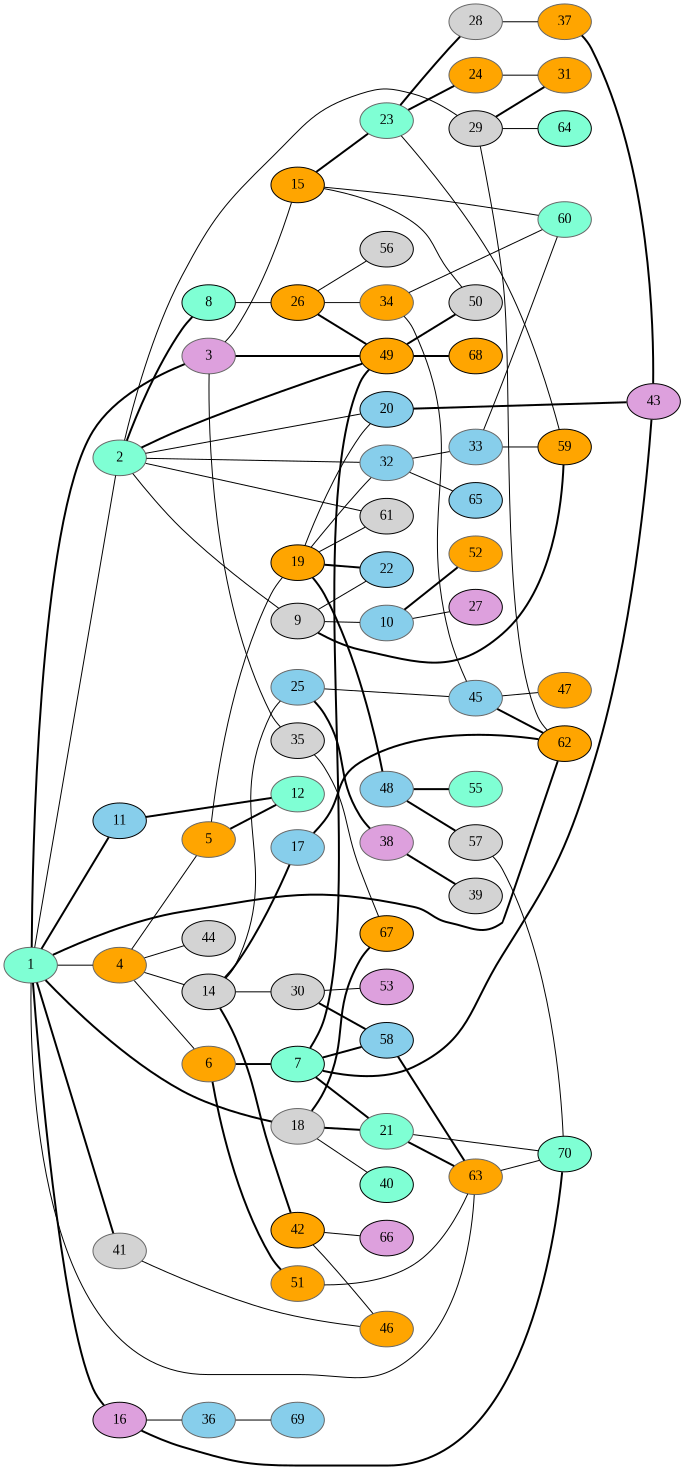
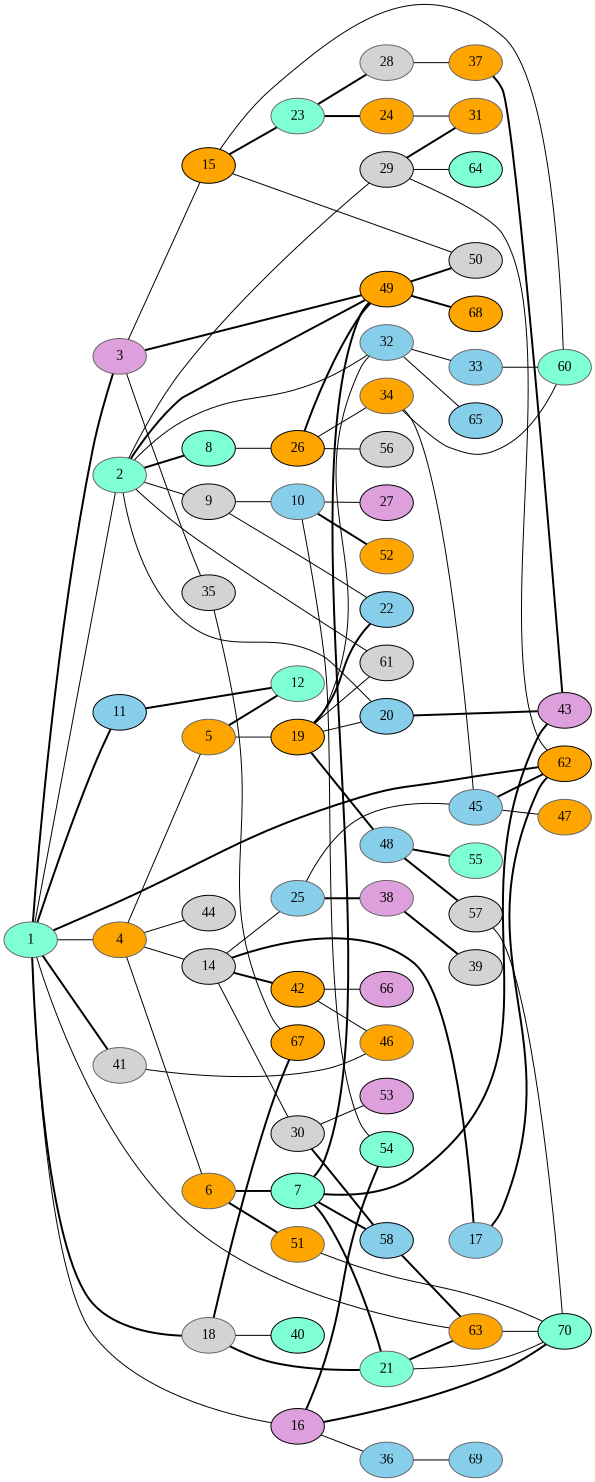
  graph {
    fontname="Liberation Serif"
    rankdir=LR
    node [color=black fillcolor=orange fontname="Liberation Serif" style=filled]
    edge [fontname="Liberation Serif" style=solid]
    1 [color=gray40 fillcolor=aquamarine]
    2 [color=gray40 fillcolor=aquamarine]
    3 [color=gray40 fillcolor=plum]
    4 [color=gray40]
    11 [fillcolor=skyblue]
    16 [fillcolor=plum]
    18 [color=gray40 fillcolor=lightgrey]
    41 [color=gray40 fillcolor=lightgrey]
    62
    63 [color=gray40]
    8 [fillcolor=aquamarine]
    9 [fillcolor=lightgrey]
    20 [fillcolor=skyblue]
    29 [fillcolor=lightgrey]
    32 [color=gray40 fillcolor=skyblue]
    49
    61 [fillcolor=lightgrey]
    15
    35 [fillcolor=lightgrey]
    5 [color=gray40]
    6 [color=gray40]
    14 [fillcolor=lightgrey]
    44 [fillcolor=lightgrey]
    12 [color=gray40 fillcolor=aquamarine]
+   54 [fillcolor=aquamarine]
    36 [color=gray40 fillcolor=skyblue]
    70 [fillcolor=aquamarine]
    21 [color=gray40 fillcolor=aquamarine]
    40 [fillcolor=aquamarine]
    67
    46 [color=gray40]
    26
    10 [color=gray40 fillcolor=skyblue]
    22 [fillcolor=skyblue]
-   59
    43 [fillcolor=plum]
    31 [color=gray40]
    64 [fillcolor=aquamarine]
    33 [color=gray40 fillcolor=skyblue]
    65 [fillcolor=skyblue]
    68
    50 [fillcolor=lightgrey]
    23 [color=gray40 fillcolor=aquamarine]
    60 [color=gray40 fillcolor=aquamarine]
    19
    7 [fillcolor=aquamarine]
    51 [color=gray40]
    17 [color=gray40 fillcolor=skyblue]
    25 [color=gray40 fillcolor=skyblue]
    30 [fillcolor=lightgrey]
    42
    48 [color=gray40 fillcolor=skyblue]
    58 [fillcolor=skyblue]
    34 [color=gray40]
    56 [fillcolor=lightgrey]
    27 [fillcolor=plum]
    52 [color=gray40]
    37 [color=gray40]
    38 [color=gray40 fillcolor=plum]
    45 [color=gray40 fillcolor=skyblue]
    53 [fillcolor=plum]
    66 [fillcolor=plum]
    24 [color=gray40]
    28 [color=gray40 fillcolor=lightgrey]
    69 [color=gray40 fillcolor=skyblue]
    55 [color=gray40 fillcolor=aquamarine]
    57 [fillcolor=lightgrey]
    39 [fillcolor=lightgrey]
    47 [color=gray40]
    1 -- 2
    1 -- 3 [style=bold]
    1 -- 4
    1 -- 11 [style=bold]
-   1 -- 16 [style=bold]
+   1 -- 16
    1 -- 18 [style=bold]
    1 -- 41 [style=bold]
    1 -- 62 [style=bold]
    1 -- 63
    2 -- 8 [style=bold]
    2 -- 9
    2 -- 20
    2 -- 29
    2 -- 32
    2 -- 49 [style=bold]
    2 -- 61
    3 -- 49 [style=bold]
    3 -- 15
    3 -- 35
    4 -- 5
    4 -- 6
    4 -- 14
    4 -- 44
    11 -- 12 [style=bold]
+   16 -- 54 [style=bold]
    16 -- 36
    16 -- 70 [style=bold]
    18 -- 21 [style=bold]
    18 -- 40
    18 -- 67 [style=bold]
    41 -- 46
    63 -- 70
    8 -- 26
    9 -- 10
    9 -- 22
-   9 -- 59 [style=bold]
    20 -- 43 [style=bold]
    29 -- 62
    29 -- 31 [style=bold]
    29 -- 64
    32 -- 33
    32 -- 65
    49 -- 68 [style=bold]
    49 -- 50 [style=bold]
    15 -- 50
    15 -- 23 [style=bold]
    15 -- 60
    35 -- 67
    5 -- 12 [style=bold]
    5 -- 19
    6 -- 7 [style=bold]
    6 -- 51 [style=bold]
    14 -- 17 [style=bold]
    14 -- 25
    14 -- 30
    14 -- 42 [style=bold]
    36 -- 69
    21 -- 63 [style=bold]
    21 -- 70
    26 -- 49 [style=bold]
    26 -- 34
    26 -- 56
+   10 -- 54
    10 -- 27
    10 -- 52 [style=bold]
-   33 -- 59
    33 -- 60
-   23 -- 59
    23 -- 24 [style=bold]
    23 -- 28 [style=bold]
    19 -- 20
    19 -- 32
    19 -- 61
    19 -- 22 [style=bold]
    19 -- 48 [style=bold]
    7 -- 49 [style=bold]
    7 -- 21 [style=bold]
    7 -- 43 [style=bold]
    7 -- 58 [style=bold]
-   51 -- 63
+   51 -- 70
    17 -- 62 [style=bold]
    25 -- 38 [style=bold]
    25 -- 45
    30 -- 58 [style=bold]
    30 -- 53
    42 -- 46
    42 -- 66
    48 -- 55 [style=bold]
    48 -- 57 [style=bold]
    58 -- 63 [style=bold]
    34 -- 60
    34 -- 45
    37 -- 43 [style=bold]
    38 -- 39 [style=bold]
    45 -- 62 [style=bold]
    45 -- 47
    24 -- 31
    28 -- 37
    57 -- 70
  }
